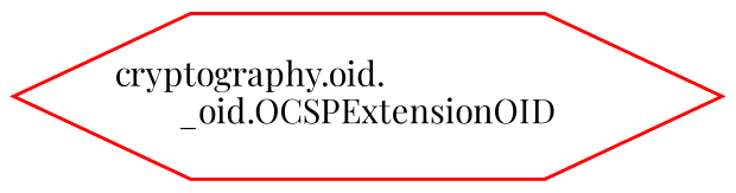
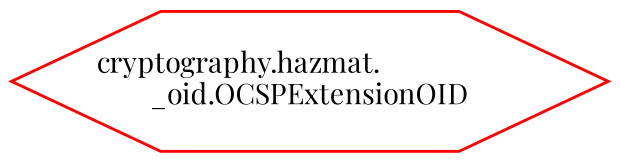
  digraph {
    rankdir=LR
    fontname="Playfair Display"
-   n1 [color=red fillcolor=white fontname="Playfair Display" fontsize=10 height=0.2 label="cryptography.oid.\l_oid.OCSPExtensionOID" shape=hexagon style=filled width=0.4]
+   n1 [color=red fillcolor=white fontname="Playfair Display" fontsize=10 height=0.2 label="cryptography.hazmat.\l_oid.OCSPExtensionOID" shape=hexagon style=filled width=0.4]
  }
